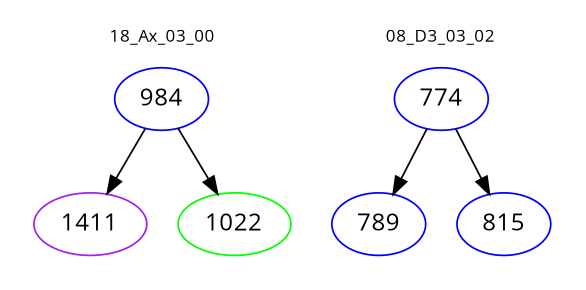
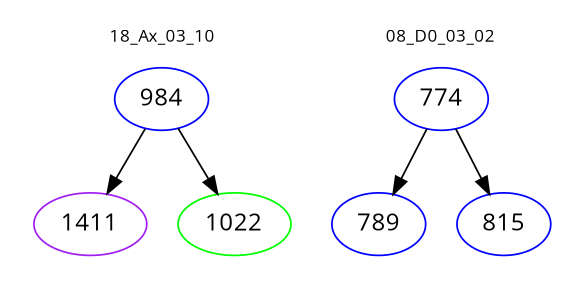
  digraph {
    fontname="Open Sans"
    node [color=blue fontname="Open Sans"]
    edge [color=black fontname="Open Sans"]
    n1 [label=984]
    n2 [color=purple label=1411]
    n3 [color=green label=1022]
    n4 [label=774]
    n5 [label=789]
    n6 [label=815]
    subgraph cluster_1 {
      color=white
      fontsize=10
-     label="18_Ax_03_00"
+     label="18_Ax_03_10"
      n1
      n2
      n3
    }
    subgraph cluster_2 {
      color=white
      fontsize=10
-     label="08_D3_03_02"
+     label="08_D0_03_02"
      n4
      n5
      n6
    }
    n1 -> n2
    n1 -> n3
    n4 -> n5
    n4 -> n6
  }
